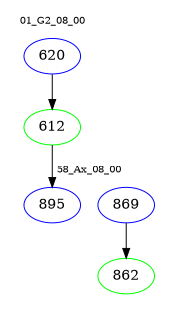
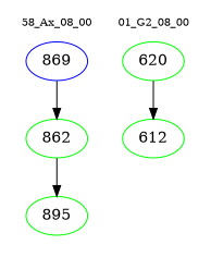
  digraph {
    node [color=blue]
    edge [color=black]
    n1 [label=869]
    n2 [color=green label=862]
-   n3 [label=895]
-   n4 [label=620]
+   n3 [color=green label=895]
+   n4 [color=green label=620]
    n5 [color=green label=612]
    subgraph cluster_1 {
      color=white
      fontsize=10
      label="58_Ax_08_00"
      n1
      n2
      n3
    }
    subgraph cluster_2 {
      color=white
      fontsize=10
      label="01_G2_08_00"
      n4
      n5
    }
    n1 -> n2
-   n5 -> n3
+   n2 -> n3
    n4 -> n5
  }
